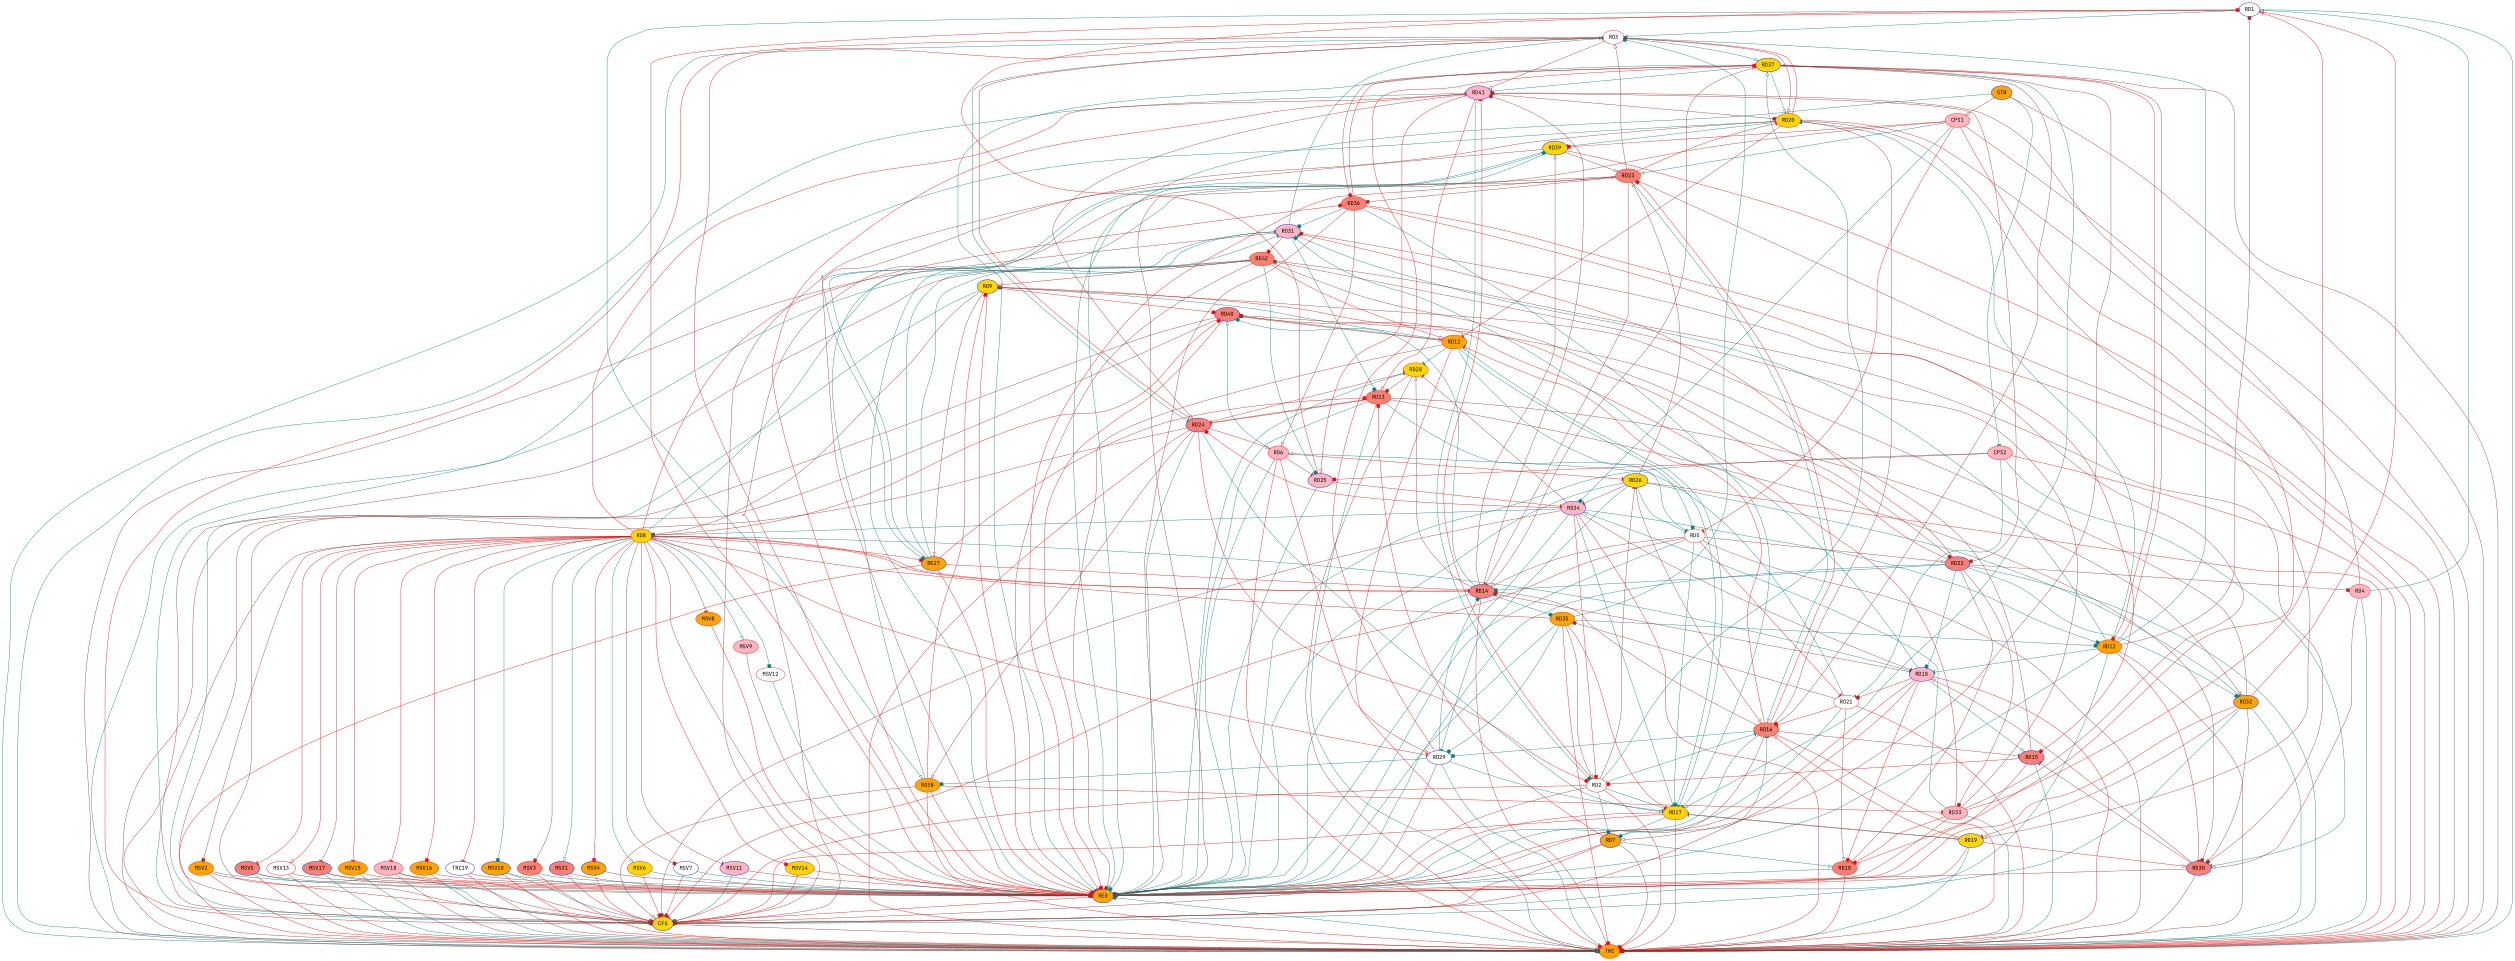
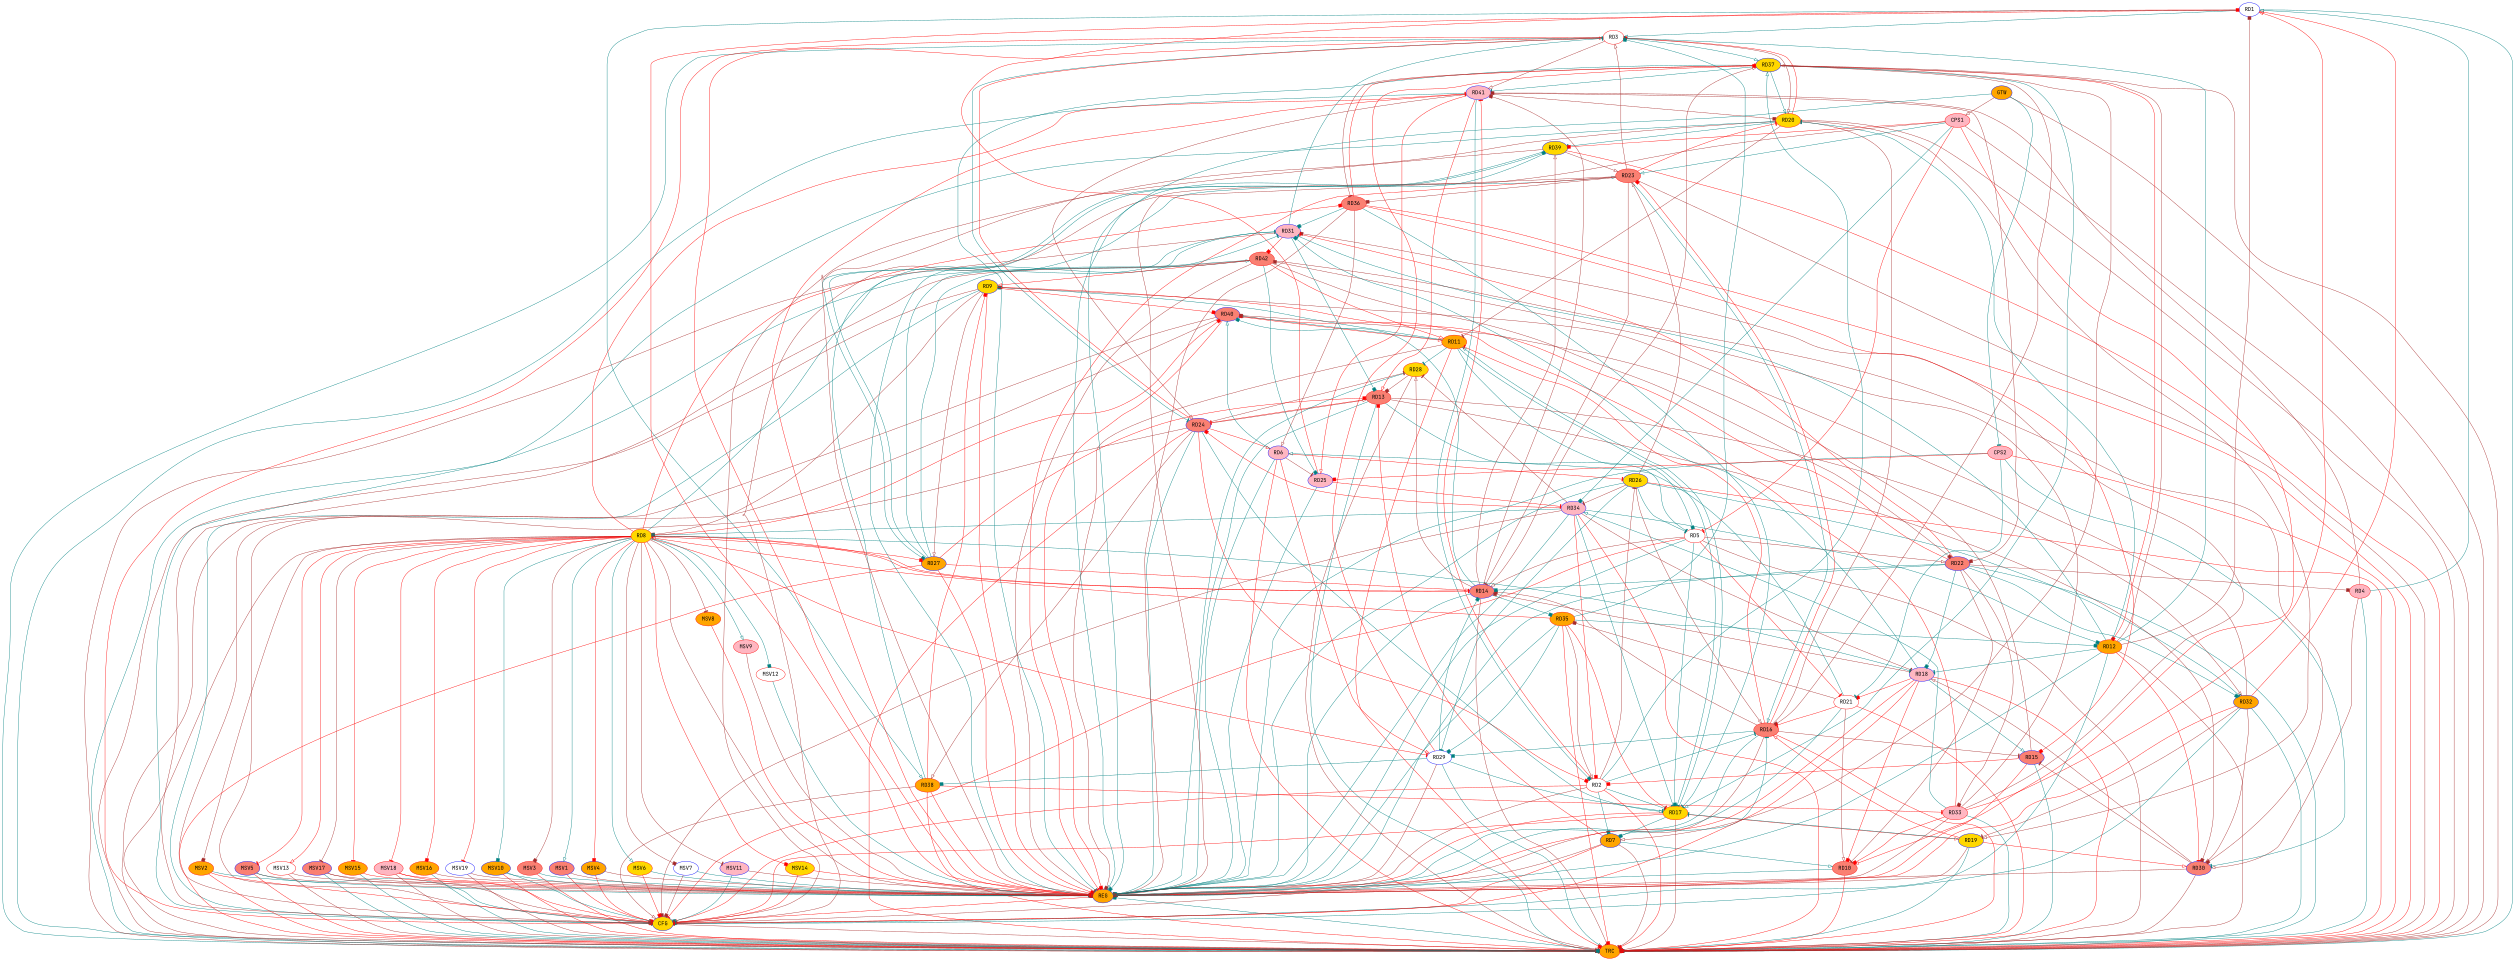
  strict digraph {
    fontname="JetBrains Mono"
    node [color=red fillcolor=orange fontname="JetBrains Mono" style=filled]
    edge [arrowhead=tee color=teal fontname="JetBrains Mono"]
    n1 [color=blue fillcolor=white label=RD1]
    n2 [fillcolor=white label=RD3]
    n3 [label=RD38]
    n4 [color=blue label=REG]
    n5 [label=TRC]
    n6 [color=blue fillcolor=gold label=RD37]
    n7 [color=blue fillcolor=lightpink label=RD41]
    n8 [color=blue fillcolor=gold label=CFG]
    n9 [fillcolor=gold label=RD20]
    n10 [color=blue fillcolor=salmon label=RD24]
    n11 [color=blue fillcolor=gold label=RD9]
    n12 [fillcolor=salmon label=RD23]
    n13 [fillcolor=lightpink label=RD33]
    n14 [fillcolor=white label=RD2]
    n15 [color=blue label=RD7]
    n16 [fillcolor=salmon label=RD16]
    n17 [fillcolor=gold label=RD17]
    n18 [color=blue fillcolor=gold label=RD26]
    n19 [fillcolor=salmon label=RD10]
    n20 [fillcolor=salmon label=RD13]
    n21 [color=blue fillcolor=salmon label=RD14]
    n22 [color=blue fillcolor=white label=RD29]
    n23 [label=RD11]
    n24 [color=blue fillcolor=salmon label=RD15]
    n25 [color=blue fillcolor=gold label=RD19]
    n26 [fillcolor=white label=RD5]
    n27 [color=blue label=RD32]
    n28 [color=blue fillcolor=lightpink label=RD34]
    n29 [fillcolor=salmon label=RD36]
    n30 [label=RD12]
    n31 [color=blue fillcolor=salmon label=RD22]
    n32 [color=blue fillcolor=lightpink label=RD25]
    n33 [color=blue fillcolor=gold label=RD39]
-   n34 [fillcolor=lightpink label=RD6]
+   n34 [color=blue fillcolor=lightpink label=RD6]
    n35 [fillcolor=gold label=RD28]
    n36 [fillcolor=lightpink label=RD4]
    n37 [color=blue fillcolor=salmon label=RD30]
    n38 [color=blue fillcolor=lightpink label=RD18]
    n39 [fillcolor=white label=RD21]
    n40 [color=blue fillcolor=salmon label=RD40]
    n41 [fillcolor=gold label=RD8]
    n42 [label=RD35]
    n43 [color=blue fillcolor=lightpink label=RD31]
    n44 [color=blue label=RD27]
    n45 [color=blue fillcolor=salmon label=MSV1]
    n46 [label=MSV2]
    n47 [fillcolor=salmon label=MSV3]
    n48 [color=blue label=MSV4]
    n49 [color=blue fillcolor=salmon label=MSV5]
    n50 [fillcolor=gold label=MSV6]
    n51 [color=blue fillcolor=white label=MSV7]
    n52 [label=MSV8]
    n53 [fillcolor=lightpink label=MSV9]
    n54 [color=blue label=MSV10]
    n55 [color=blue fillcolor=lightpink label=MSV11]
    n56 [fillcolor=white label=MSV12]
    n57 [fillcolor=white label=MSV13]
    n58 [fillcolor=gold label=MSV14]
    n59 [label=MSV15]
    n60 [label=MSV16]
    n61 [color=blue fillcolor=salmon label=MSV17]
    n62 [fillcolor=lightpink label=MSV18]
-   n63 [color=blue fillcolor=white label=TRC19]
+   n63 [color=blue fillcolor=white label=MSV19]
    n64 [fillcolor=salmon label=RD42]
    n65 [fillcolor=lightpink label=CPS1]
    n66 [fillcolor=lightpink label=CPS2]
    n67 [color=blue label=GTW]
    n1 -> n2 [arrowhead=onormal]
    n1 -> n3 [arrowhead=onormal]
    n1 -> n4 [arrowhead=onormal color=red]
    n1 -> n5 [arrowhead=onormal]
    n2 -> n4 [arrowhead=onormal color=red]
    n2 -> n5
    n2 -> n6 [arrowhead=onormal]
    n2 -> n7 [arrowhead=onormal color=brown]
    n2 -> n8 [arrowhead=box color=red]
    n2 -> n9 [arrowhead=onormal color=brown]
    n2 -> n10
    n3 -> n4 [color=red]
    n3 -> n5 [color=red]
    n3 -> n8 [arrowhead=onormal color=brown]
    n3 -> n11 [arrowhead=box color=red]
    n3 -> n12 [arrowhead=onormal]
    n3 -> n13 [color=red]
    n4 -> n8 [arrowhead=box color=red]
    n5 -> n4 [arrowhead=box]
    n6 -> n4
    n6 -> n5 [arrowhead=box color=brown]
    n6 -> n7
    n6 -> n9 [arrowhead=onormal]
    n6 -> n15 [arrowhead=onormal color=brown]
    n6 -> n16 [arrowhead=box color=brown]
    n6 -> n17 [arrowhead=onormal]
-   n6 -> n29 [arrowhead=box color=brown]
+   n6 -> n29 [color=brown]
    n6 -> n30 [arrowhead=box color=red]
    n7 -> n4 [color=red]
    n7 -> n5 [arrowhead=onormal]
    n7 -> n9 [arrowhead=box color=brown]
    n7 -> n10 [arrowhead=onormal color=brown]
    n7 -> n14 [arrowhead=box]
    n7 -> n20 [arrowhead=onormal color=red]
    n7 -> n31 [arrowhead=box color=brown]
    n7 -> n32 [arrowhead=onormal color=red]
    n8 -> n5 [color=brown]
    n9 -> n2 [arrowhead=box color=red]
    n9 -> n4 [color=brown]
    n9 -> n5 [arrowhead=onormal color=brown]
    n9 -> n8
    n9 -> n23 [color=brown]
    n9 -> n25 [arrowhead=onormal color=brown]
    n9 -> n33
    n10 -> n2 [arrowhead=onormal color=red]
    n10 -> n3 [arrowhead=onormal color=brown]
    n10 -> n4
    n10 -> n5 [arrowhead=box color=red]
    n10 -> n8 [color=brown]
    n10 -> n14 [arrowhead=box color=red]
    n10 -> n17 [arrowhead=onormal]
    n10 -> n20 [arrowhead=onormal color=brown]
    n10 -> n34 [arrowhead=onormal color=red]
    n10 -> n35 [color=brown]
    n11 -> n4 [arrowhead=box color=red]
+   n11 -> n5 [arrowhead=onormal color=brown]
    n11 -> n8
    n11 -> n40 [arrowhead=box color=red]
    n11 -> n41 [arrowhead=box color=brown]
    n11 -> n44 [arrowhead=onormal color=brown]
    n12 -> n2 [arrowhead=onormal color=brown]
    n12 -> n4 [color=red]
    n12 -> n5 [arrowhead=box color=brown]
    n12 -> n8 [arrowhead=onormal color=brown]
    n12 -> n9 [color=red]
    n12 -> n16 [arrowhead=onormal]
    n12 -> n21 [color=brown]
    n12 -> n29 [arrowhead=box color=brown]
    n13 -> n1 [arrowhead=onormal color=red]
    n13 -> n4 [color=brown]
    n13 -> n5 [arrowhead=onormal]
    n13 -> n19 [arrowhead=box color=red]
    n13 -> n28 [arrowhead=onormal]
    n13 -> n40 [arrowhead=box color=red]
    n13 -> n43 [arrowhead=box color=brown]
    n13 -> n64 [arrowhead=box color=brown]
    n14 -> n4 [color=brown]
    n14 -> n5 [arrowhead=box color=red]
    n14 -> n6 [arrowhead=onormal]
    n14 -> n7 [color=red]
    n14 -> n8 [arrowhead=onormal color=red]
    n14 -> n15 [arrowhead=box]
    n14 -> n16
    n14 -> n17
    n14 -> n18 [color=brown]
    n15 -> n4 [arrowhead=box color=brown]
    n15 -> n5 [color=brown]
    n15 -> n8 [color=red]
    n15 -> n16
    n15 -> n19 [arrowhead=onormal]
    n15 -> n20 [arrowhead=box color=red]
    n16 -> n4 [arrowhead=box]
    n16 -> n5 [arrowhead=box color=red]
    n16 -> n8 [color=brown]
    n16 -> n9 [color=brown]
    n16 -> n12 [arrowhead=box color=red]
    n16 -> n21 [arrowhead=box color=brown]
    n16 -> n22 [arrowhead=box]
    n16 -> n23 [color=red]
    n16 -> n24 [color=brown]
    n17 -> n4 [color=red]
    n17 -> n5 [arrowhead=box color=brown]
    n17 -> n8 [color=red]
    n17 -> n15 [arrowhead=box]
    n17 -> n23 [arrowhead=onormal]
    n17 -> n25 [arrowhead=onormal color=red]
    n18 -> n4 [arrowhead=onormal]
    n18 -> n5 [color=red]
    n18 -> n12 [arrowhead=onormal color=brown]
    n18 -> n16 [arrowhead=onormal color=brown]
    n18 -> n22
    n18 -> n26
    n18 -> n27
    n18 -> n28 [color=brown]
    n19 -> n4
    n19 -> n5 [color=red]
    n20 -> n4
    n20 -> n5 [arrowhead=onormal]
    n20 -> n10 [color=red]
    n20 -> n26
    n20 -> n27 [arrowhead=onormal color=brown]
    n20 -> n37 [arrowhead=box color=brown]
    n21 -> n4 [arrowhead=box]
    n21 -> n5 [color=brown]
    n21 -> n6 [arrowhead=onormal color=brown]
    n21 -> n7 [arrowhead=box color=brown]
    n21 -> n33 [arrowhead=onormal color=brown]
    n21 -> n35 [arrowhead=onormal color=brown]
    n21 -> n40 [arrowhead=box]
    n21 -> n41 [color=red]
    n21 -> n42 [arrowhead=box]
    n22 -> n3 [arrowhead=box]
    n22 -> n4 [arrowhead=onormal color=brown]
    n22 -> n5 [arrowhead=onormal]
    n22 -> n6 [arrowhead=box color=red]
    n22 -> n17
    n22 -> n21 [arrowhead=box]
    n23 -> n4 [arrowhead=box color=brown]
    n23 -> n5 [arrowhead=box color=red]
    n23 -> n11 [arrowhead=box]
    n23 -> n17
    n23 -> n26 [arrowhead=box]
    n23 -> n35
    n23 -> n40 [arrowhead=onormal]
    n24 -> n4 [color=red]
    n24 -> n5 [arrowhead=onormal]
    n24 -> n14 [arrowhead=box color=red]
    n24 -> n40 [arrowhead=box color=brown]
    n25 -> n4 [arrowhead=onormal color=brown]
    n25 -> n5
    n25 -> n16 [arrowhead=onormal color=red]
    n25 -> n17
    n25 -> n37 [arrowhead=onormal color=red]
    n26 -> n4 [arrowhead=onormal]
    n26 -> n5 [arrowhead=onormal color=brown]
    n26 -> n8 [color=red]
    n26 -> n17 [arrowhead=box]
    n26 -> n21 [arrowhead=onormal color=brown]
    n26 -> n31 [arrowhead=onormal color=brown]
    n26 -> n39 [color=red]
    n27 -> n1 [arrowhead=onormal color=red]
    n27 -> n4 [arrowhead=onormal color=red]
    n27 -> n5 [arrowhead=onormal]
    n27 -> n8
    n27 -> n11 [arrowhead=onormal color=brown]
    n27 -> n25 [color=brown]
    n27 -> n37 [arrowhead=onormal color=brown]
    n28 -> n4 [arrowhead=box]
    n28 -> n5 [color=red]
    n28 -> n8 [arrowhead=box color=brown]
    n28 -> n10 [arrowhead=box color=red]
    n28 -> n14 [arrowhead=box color=red]
    n28 -> n17
    n28 -> n30 [arrowhead=box]
    n28 -> n35 [color=brown]
    n28 -> n38 [color=brown]
    n28 -> n41 [arrowhead=box]
    n29 -> n4 [arrowhead=box color=brown]
    n29 -> n5 [color=red]
    n29 -> n6 [color=red]
    n29 -> n17
    n29 -> n24 [arrowhead=box color=red]
    n29 -> n34 [arrowhead=onormal color=brown]
    n29 -> n43 [arrowhead=box]
    n30 -> n1 [arrowhead=box color=brown]
    n30 -> n2
    n30 -> n4
    n30 -> n5 [color=brown]
    n30 -> n6 [arrowhead=onormal color=brown]
    n30 -> n8 [arrowhead=box]
    n30 -> n9
    n30 -> n37 [color=red]
    n30 -> n38
    n30 -> n43
    n31 -> n4 [arrowhead=box]
    n31 -> n5 [arrowhead=onormal]
    n31 -> n11 [arrowhead=onormal color=red]
    n31 -> n13 [arrowhead=box color=brown]
    n31 -> n19 [color=brown]
    n31 -> n21 [arrowhead=box]
    n31 -> n27 [arrowhead=box]
    n31 -> n36 [arrowhead=box color=brown]
    n31 -> n38 [arrowhead=box]
    n31 -> n43 [color=red]
    n32 -> n1 [arrowhead=box color=red]
    n32 -> n4
    n32 -> n28 [color=red]
    n33 -> n4 [arrowhead=onormal]
    n33 -> n5 [arrowhead=box color=red]
    n33 -> n8 [arrowhead=onormal color=brown]
    n33 -> n12 [arrowhead=onormal color=brown]
    n33 -> n44 [arrowhead=box]
    n34 -> n4
    n34 -> n5 [arrowhead=onormal color=red]
    n34 -> n18 [color=red]
    n34 -> n22 [arrowhead=onormal color=red]
    n34 -> n32 [color=brown]
    n34 -> n40 [arrowhead=onormal]
    n35 -> n4
    n35 -> n5 [arrowhead=onormal color=brown]
    n35 -> n20 [arrowhead=box color=brown]
    n36 -> n1 [arrowhead=onormal]
    n36 -> n5
    n36 -> n7 [arrowhead=box color=brown]
    n36 -> n37 [arrowhead=onormal color=brown]
    n37 -> n4 [arrowhead=onormal color=brown]
    n37 -> n5 [arrowhead=box color=brown]
    n37 -> n24 [color=brown]
    n37 -> n38 [arrowhead=onormal color=brown]
    n38 -> n4 [color=red]
    n38 -> n5 [color=red]
    n38 -> n8 [color=red]
    n38 -> n19 [arrowhead=box color=red]
    n38 -> n21 [arrowhead=box color=brown]
    n38 -> n24 [arrowhead=onormal]
    n38 -> n39 [arrowhead=box color=red]
    n38 -> n43 [arrowhead=box]
    n39 -> n4 [arrowhead=onormal]
    n39 -> n5 [arrowhead=box color=red]
    n39 -> n16 [color=red]
    n39 -> n19 [arrowhead=onormal color=brown]
    n39 -> n34 [arrowhead=onormal]
    n39 -> n42 [arrowhead=box color=brown]
    n40 -> n4 [arrowhead=box color=red]
    n40 -> n5 [arrowhead=box color=brown]
    n40 -> n8 [color=brown]
    n40 -> n23 [arrowhead=onormal color=red]
    n41 -> n4 [arrowhead=box color=brown]
    n41 -> n5 [arrowhead=box color=brown]
    n41 -> n7 [color=red]
    n41 -> n21 [color=red]
    n41 -> n22 [color=red]
    n41 -> n29 [arrowhead=box color=red]
    n41 -> n38
    n41 -> n40 [arrowhead=box color=red]
    n41 -> n43
    n41 -> n44 [arrowhead=box color=red]
    n41 -> n45 [arrowhead=onormal]
    n41 -> n46 [arrowhead=box color=brown]
    n41 -> n47 [arrowhead=box color=brown]
    n41 -> n48 [arrowhead=box color=red]
    n41 -> n49 [color=red]
    n41 -> n50 [arrowhead=onormal]
    n41 -> n51 [arrowhead=box color=brown]
    n41 -> n52 [color=brown]
    n41 -> n53 [arrowhead=onormal]
    n41 -> n54 [arrowhead=box]
    n41 -> n55 [color=brown]
    n41 -> n56 [arrowhead=box]
    n41 -> n57 [arrowhead=onormal color=red]
    n41 -> n58 [arrowhead=box color=red]
    n41 -> n59 [color=red]
    n41 -> n60 [arrowhead=box color=red]
    n41 -> n61 [color=brown]
    n41 -> n62 [color=red]
    n41 -> n63 [color=red]
    n42 -> n2 [arrowhead=box]
    n42 -> n4
    n42 -> n5 [arrowhead=box color=red]
    n42 -> n14 [arrowhead=onormal color=brown]
    n42 -> n17 [color=red]
    n42 -> n22 [arrowhead=box]
    n42 -> n30 [arrowhead=box]
    n42 -> n41 [arrowhead=onormal color=red]
    n43 -> n2
    n43 -> n4
    n43 -> n5 [color=brown]
    n43 -> n20 [arrowhead=box]
    n43 -> n64 [arrowhead=box color=red]
    n44 -> n4 [arrowhead=onormal color=red]
    n44 -> n5 [arrowhead=box color=red]
    n44 -> n20 [arrowhead=box color=red]
    n44 -> n21 [arrowhead=onormal color=red]
    n44 -> n33 [arrowhead=box]
    n44 -> n43
    n44 -> n64 [arrowhead=onormal]
    n45 -> n4 [arrowhead=onormal color=brown]
    n45 -> n8 [arrowhead=onormal color=red]
    n46 -> n4
    n46 -> n5 [color=red]
    n46 -> n8 [arrowhead=onormal color=red]
    n47 -> n4 [arrowhead=box]
    n47 -> n5 [arrowhead=onormal color=red]
    n48 -> n4 [arrowhead=onormal color=brown]
    n48 -> n8 [arrowhead=box color=red]
    n49 -> n4 [arrowhead=box color=brown]
    n49 -> n5 [color=red]
    n49 -> n8 [arrowhead=onormal]
    n50 -> n4
    n50 -> n8 [arrowhead=box color=red]
    n51 -> n4 [arrowhead=box]
    n51 -> n8 [arrowhead=box color=brown]
    n52 -> n4 [color=red]
    n53 -> n4 [arrowhead=box color=brown]
    n54 -> n4 [arrowhead=onormal]
    n54 -> n5 [color=red]
    n54 -> n8 [arrowhead=onormal]
    n55 -> n4 [arrowhead=box color=brown]
    n55 -> n8 [arrowhead=box]
    n56 -> n4 [arrowhead=onormal]
    n57 -> n4 [arrowhead=box color=brown]
    n57 -> n5 [arrowhead=onormal color=brown]
    n58 -> n4 [arrowhead=box color=red]
    n58 -> n8 [color=red]
    n59 -> n4 [color=red]
    n59 -> n5
    n60 -> n4 [arrowhead=onormal color=brown]
    n60 -> n5 [arrowhead=onormal]
    n61 -> n4 [arrowhead=box color=brown]
    n61 -> n5
    n61 -> n8 [color=brown]
    n62 -> n4 [arrowhead=box color=red]
    n62 -> n5 [arrowhead=onormal color=brown]
    n62 -> n8 [color=red]
    n63 -> n4 [color=brown]
    n63 -> n5 [arrowhead=onormal color=brown]
    n64 -> n4 [color=brown]
    n64 -> n5 [arrowhead=box]
    n64 -> n8 [arrowhead=onormal color=brown]
    n64 -> n11 [arrowhead=onormal color=red]
    n64 -> n23 [arrowhead=onormal color=red]
    n64 -> n31 [arrowhead=box color=brown]
    n64 -> n32 [arrowhead=box]
    n64 -> n37 [arrowhead=box color=brown]
    n65 -> n4 [arrowhead=box color=brown]
    n65 -> n5 [color=brown]
    n65 -> n12 [arrowhead=onormal]
    n65 -> n19 [arrowhead=onormal color=red]
    n65 -> n26 [color=red]
    n65 -> n28 [arrowhead=box]
    n65 -> n33 [arrowhead=box color=red]
    n66 -> n4 [arrowhead=onormal]
    n66 -> n5 [arrowhead=box color=red]
    n66 -> n32 [arrowhead=box color=red]
    n66 -> n37
    n66 -> n39
    n67 -> n4 [arrowhead=box]
    n67 -> n5 [arrowhead=onormal color=brown]
    n67 -> n65 [arrowhead=onormal color=brown]
    n67 -> n66
  }
